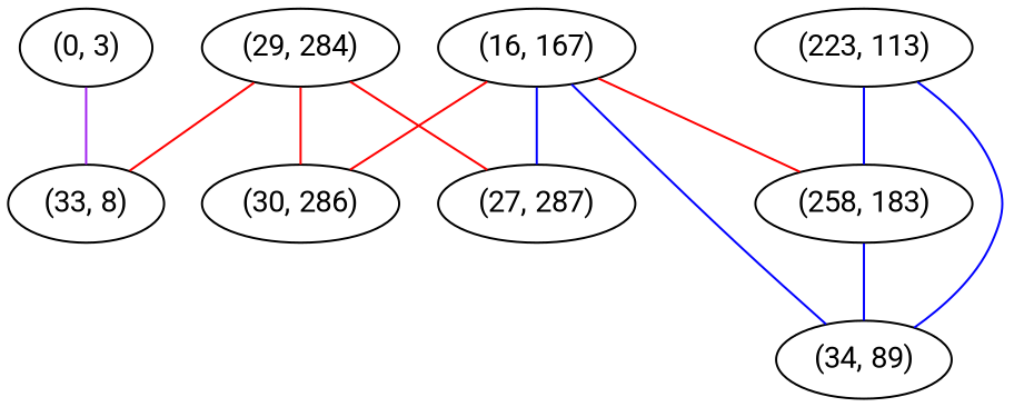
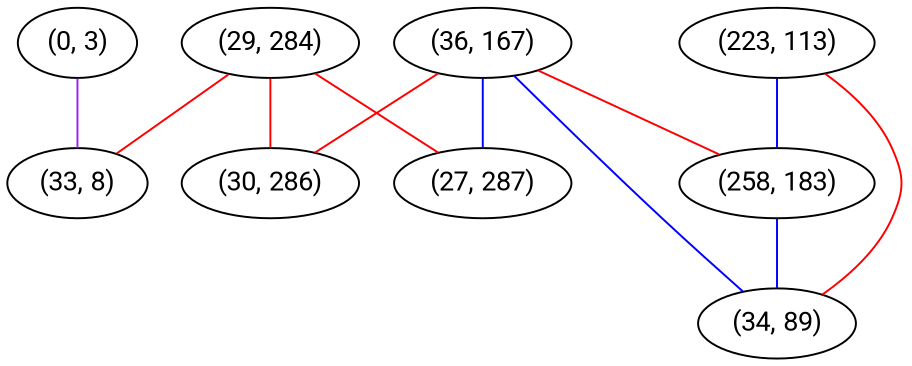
  graph {
    fontname=Roboto
    node [fontname=Roboto]
    edge [color=red fontname=Roboto weight=1]
    "(29, 284)"
    "(33, 8)"
    "(30, 286)"
    "(27, 287)"
    n5 [label="(0, 3)"]
-   "(36, 167)" [label="(16, 167)"]
+   "(36, 167)"
    "(258, 183)"
    "(34, 89)"
    "(223, 113)"
    "(29, 284)" -- "(33, 8)"
    "(29, 284)" -- "(30, 286)"
    "(29, 284)" -- "(27, 287)"
    n5 -- "(33, 8)" [color=purple weight=4]
    "(36, 167)" -- "(30, 286)" [weight=3]
    "(36, 167)" -- "(27, 287)" [color=blue weight=3]
    "(36, 167)" -- "(258, 183)"
    "(36, 167)" -- "(34, 89)" [color=blue weight=3]
    "(258, 183)" -- "(34, 89)" [color=blue weight=3]
    "(223, 113)" -- "(258, 183)" [color=blue weight=3]
-   "(223, 113)" -- "(34, 89)" [color=blue]
+   "(223, 113)" -- "(34, 89)"
  }
